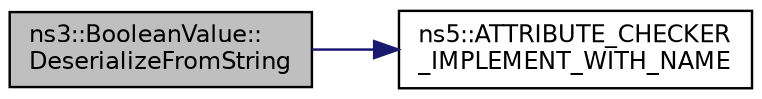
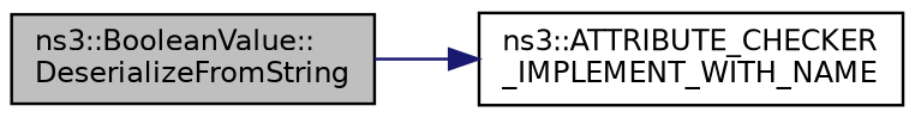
  digraph {
    rankdir=LR
    fontname="DejaVu Sans"
    node [color=black fontname="DejaVu Sans" fontsize=10 shape=record style=filled]
    n1 [fillcolor=grey75 fontcolor=black height=0.2 label="ns3::BooleanValue::\lDeserializeFromString" width=0.4]
-   n2 [fillcolor=white height=0.2 label="ns5::ATTRIBUTE_CHECKER\l_IMPLEMENT_WITH_NAME" width=0.4]
+   n2 [fillcolor=white height=0.2 label="ns3::ATTRIBUTE_CHECKER\l_IMPLEMENT_WITH_NAME" width=0.4]
    n1 -> n2 [color=midnightblue fontname="DejaVu Sans" fontsize=10 labelfontname=Helvetica labelfontsize=10 style=solid]
  }
